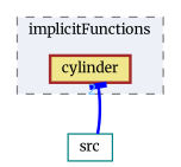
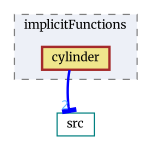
  digraph {
    compound=true
    fontname=Merriweather
    node [fontname=Merriweather fontsize=10 shape=box]
    n1 [color=brown fillcolor=khaki height=0.2 label=cylinder style="filled,bold" width=0.4]
    n2 [color=teal fillcolor=white height=0.2 label=src style=filled width=0.4]
    subgraph cluster_1 {
      bgcolor="#edf0f7"
      fontsize=10
      label=implicitFunctions
      pencolor=grey50
      style="filled,dashed"
      n1
    }
-   n2 -> n1 [color=blue fontcolor=steelblue1 fontname=Merriweather fontsize=10 headlabel=2 labeldistance=1.5 labelfontname=Helvetica labelfontsize=10 style=bold arrowhead=tee]
+   n1 -> n2 [color=blue fontcolor=steelblue1 fontname=Merriweather fontsize=10 headlabel=2 labeldistance=1.5 labelfontname=Helvetica labelfontsize=10 style=bold arrowhead=tee]
  }
